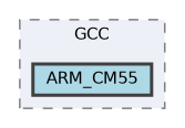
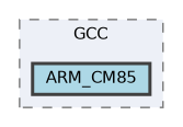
  digraph {
    compound=true
-   n1 [color=grey25 fillcolor=lightblue fontname=Helvetica fontsize=10 height=0.2 label=ARM_CM55 shape=box style="filled,bold" width=0.4]
+   n1 [color=grey25 fillcolor=lightblue fontname=Helvetica fontsize=10 height=0.2 label=ARM_CM85 shape=box style="filled,bold" width=0.4]
    subgraph cluster_1 {
      bgcolor="#edf0f7"
      fontname=Helvetica
      fontsize=10
      label=GCC
      pencolor=grey50
      style="filled,dashed"
      n1
    }
  }
